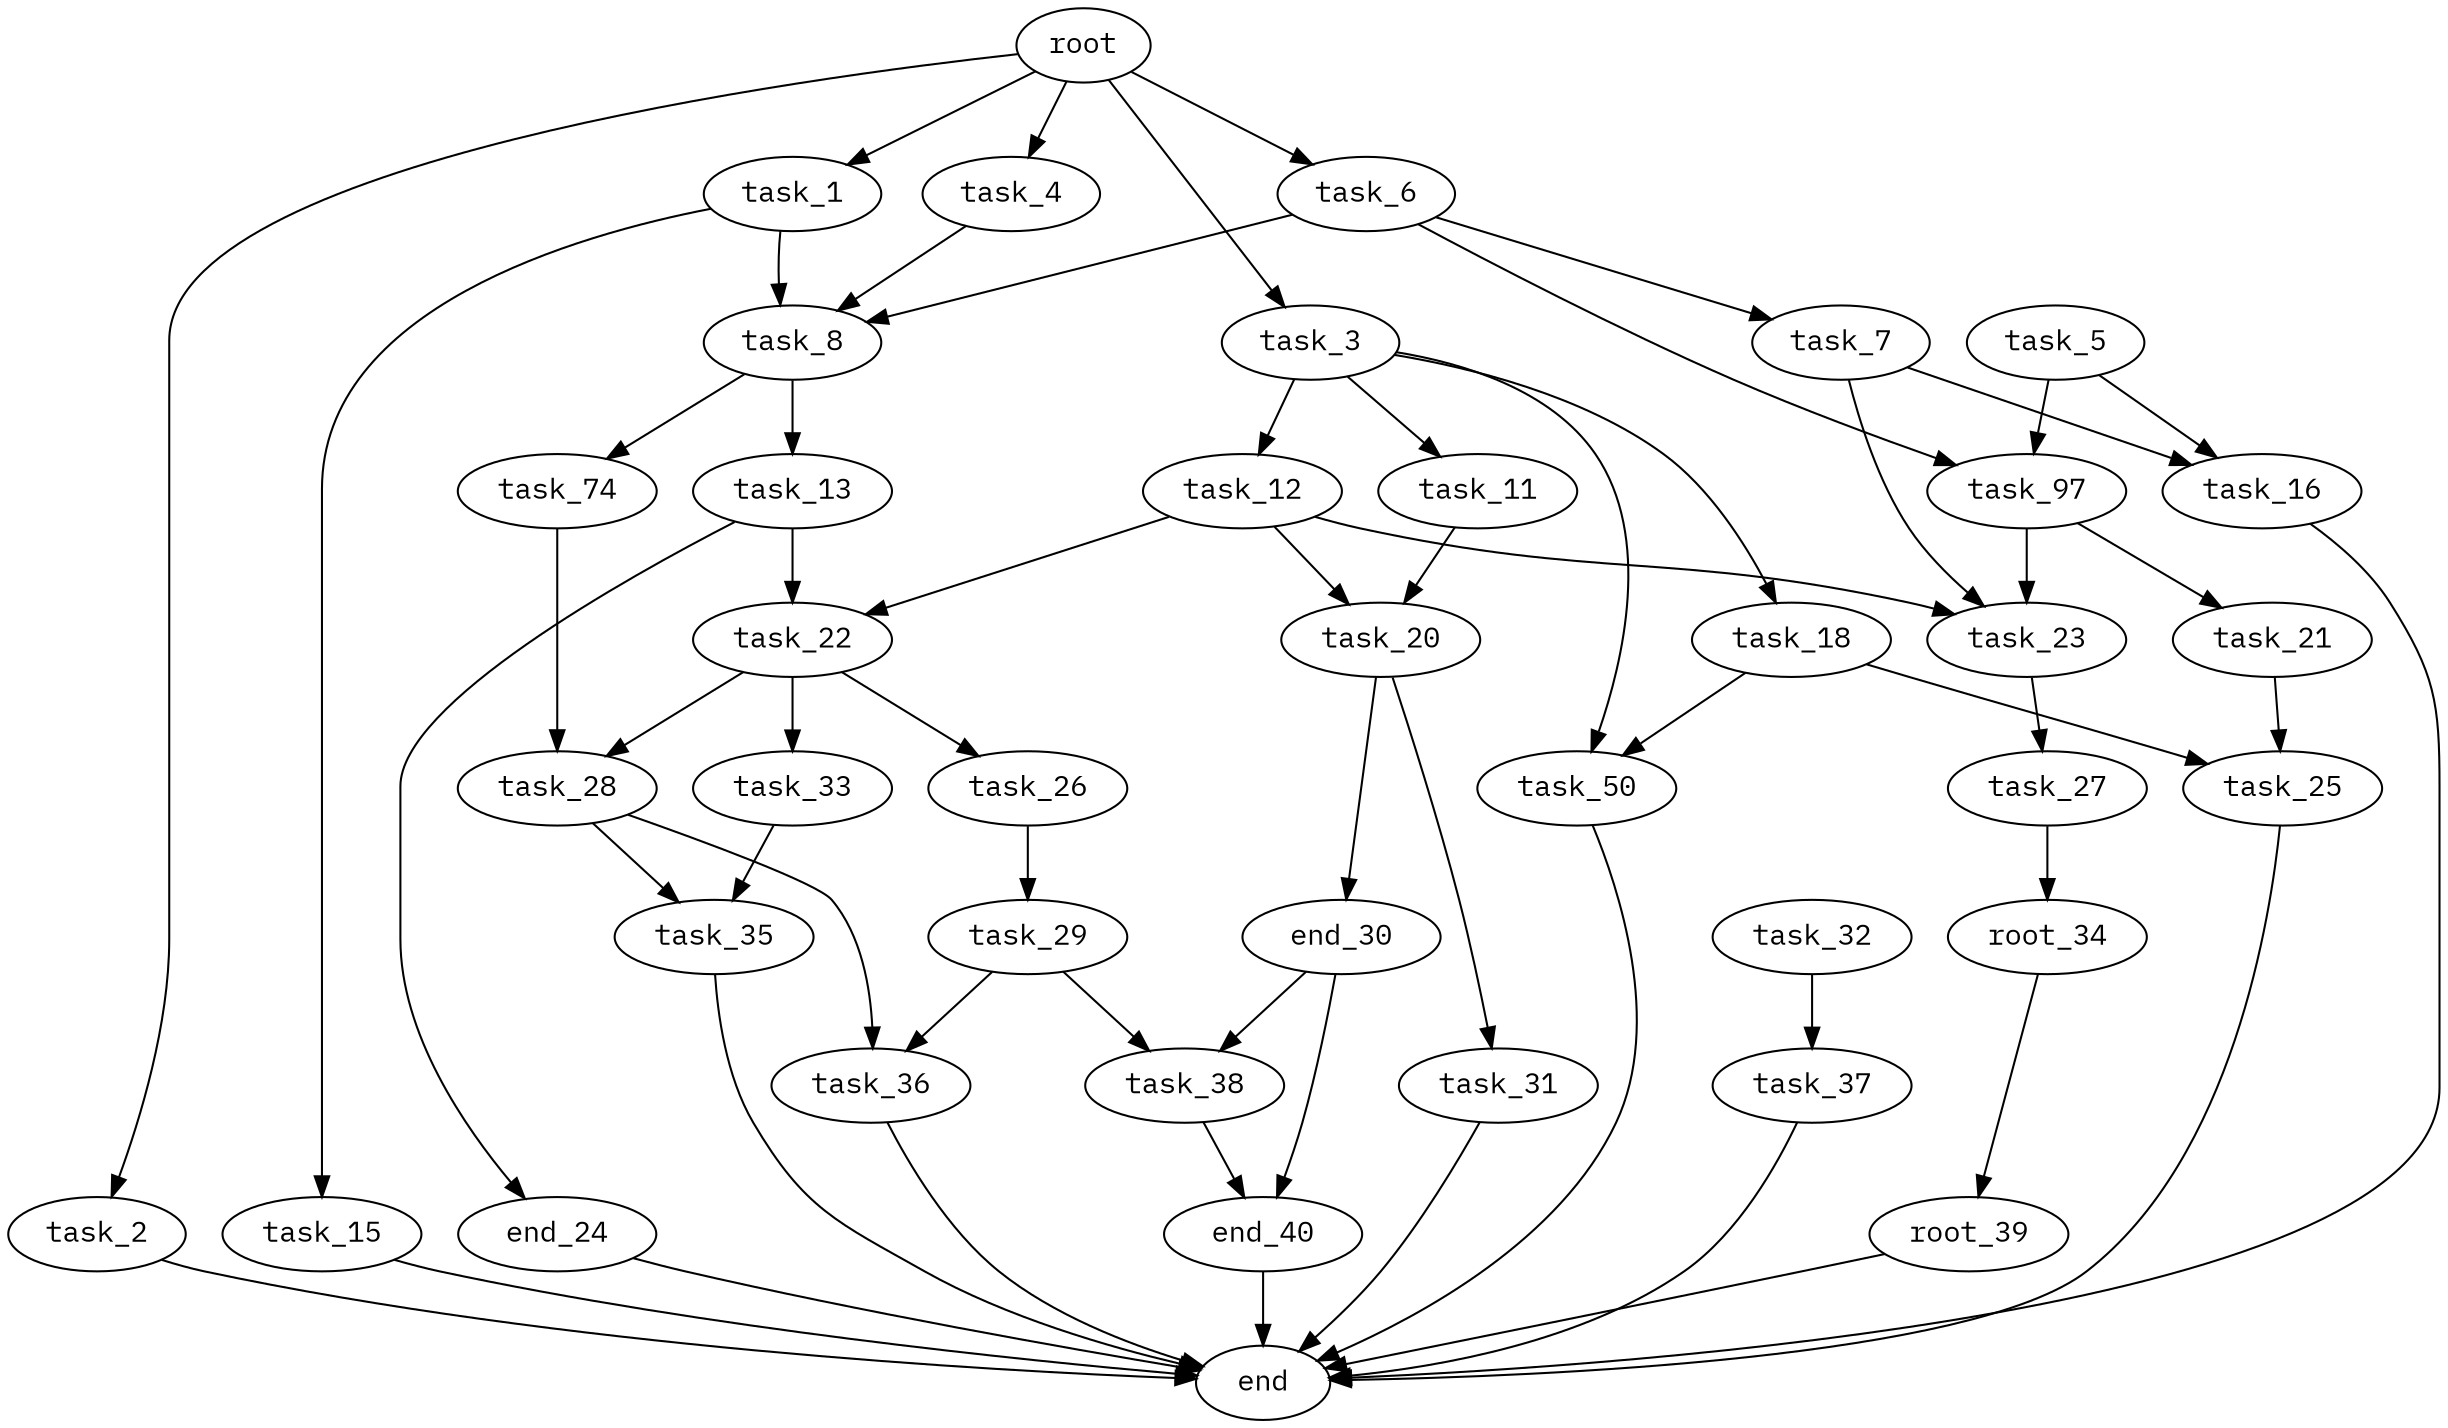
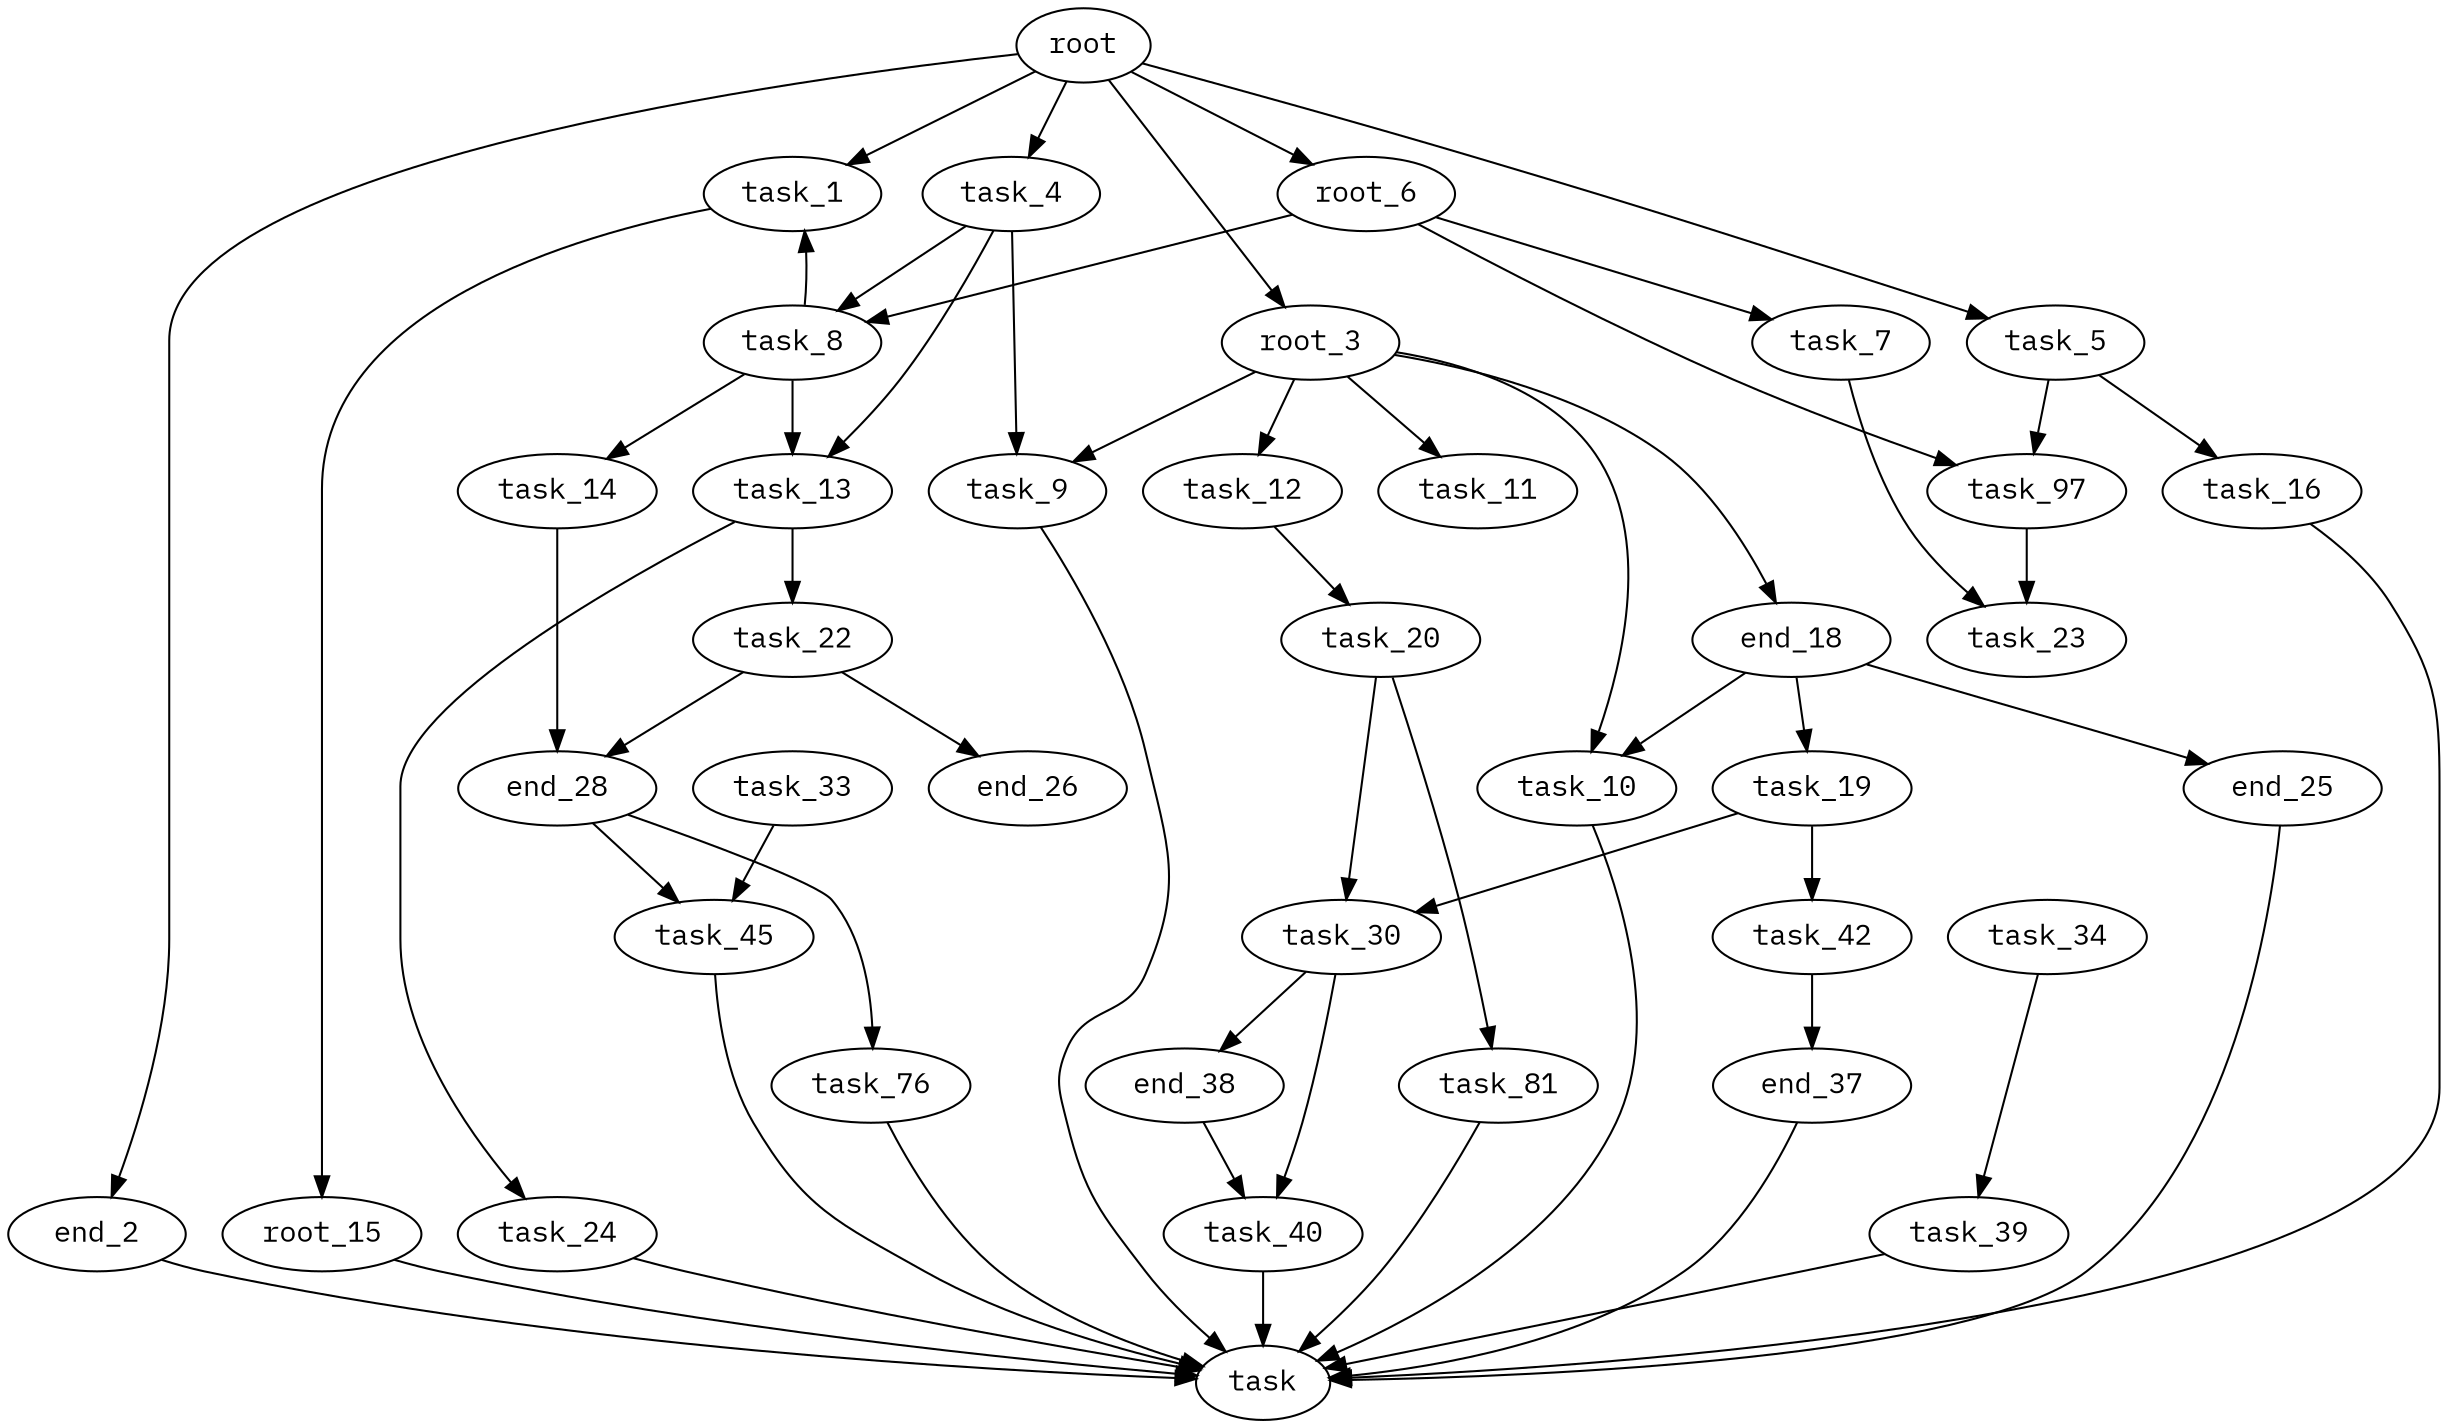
  digraph {
    fontname="IBM Plex Mono"
    node [fontname="IBM Plex Mono"]
    edge [fontname="IBM Plex Mono"]
    root
    task_1
-   task_2
-   task_3
+   task_2 [label=end_2]
+   task_3 [label=root_3]
    task_4
    task_5
-   task_6
+   task_6 [label=root_6]
    task_8
-   task_15
-   end
-   task_10 [label=task_50]
+   task_15 [label=root_15]
+   end [label=task]
+   task_9
+   task_10
    task_11
    task_12
-   task_18
+   task_18 [label=end_18]
    task_13
    task_16
    n18 [label=task_97]
    task_7
-   task_14 [label=task_74]
+   task_14
    task_20
    task_23
    task_22
-   task_25
-   task_24 [label=end_24]
-   task_21
-   task_27
-   task_28
-   task_30 [label=end_30]
-   task_31
-   task_26
+   task_19
+   task_25 [label=end_25]
+   task_24
+   task_28 [label=end_28]
+   task_30
+   task_31 [label=task_81]
+   task_26 [label=end_26]
    task_33
-   task_35
-   task_36
-   task_32
-   task_38
-   task_40 [label=end_40]
-   task_37
-   task_29
-   task_34 [label=root_34]
-   task_39 [label=root_39]
+   task_35 [label=task_45]
+   task_36 [label=task_76]
+   task_32 [label=task_42]
+   task_38 [label=end_38]
+   task_40
+   task_37 [label=end_37]
+   task_34
+   task_39
    root -> task_1
    root -> task_2
    root -> task_3
    root -> task_4
+   root -> task_5
    root -> task_6
-   task_1 -> task_8
+   task_8 -> task_1
    task_1 -> task_15
    task_2 -> end
+   task_3 -> task_9
    task_3 -> task_10
    task_3 -> task_11
    task_3 -> task_12
    task_3 -> task_18
    task_4 -> task_8
+   task_4 -> task_9
+   task_4 -> task_13
    task_5 -> task_16
    task_5 -> n18
    task_6 -> task_8
    task_6 -> n18
    task_6 -> task_7
    task_8 -> task_13
    task_8 -> task_14
    task_15 -> end
+   task_9 -> end
    task_10 -> end
-   task_11 -> task_20
    task_12 -> task_20
-   task_12 -> task_23
-   task_12 -> task_22
    task_18 -> task_10
+   task_18 -> task_19
    task_18 -> task_25
    task_13 -> task_22
    task_13 -> task_24
    task_16 -> end
    n18 -> task_23
-   n18 -> task_21
-   task_7 -> task_16
    task_7 -> task_23
    task_14 -> task_28
    task_20 -> task_30
    task_20 -> task_31
-   task_23 -> task_27
    task_22 -> task_28
    task_22 -> task_26
-   task_22 -> task_33
+   task_19 -> task_30
+   task_19 -> task_32
    task_25 -> end
    task_24 -> end
-   task_21 -> task_25
-   task_27 -> task_34
    task_28 -> task_35
    task_28 -> task_36
    task_30 -> task_38
    task_30 -> task_40
    task_31 -> end
-   task_26 -> task_29
    task_33 -> task_35
    task_35 -> end
    task_36 -> end
    task_32 -> task_37
    task_38 -> task_40
    task_40 -> end
    task_37 -> end
-   task_29 -> task_36
-   task_29 -> task_38
    task_34 -> task_39
    task_39 -> end
  }
